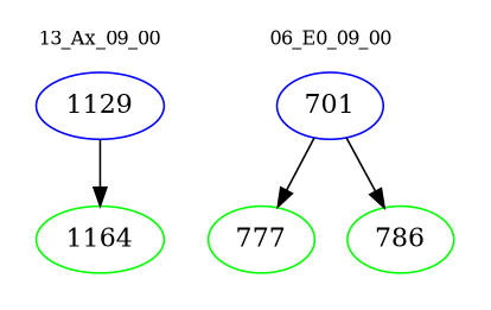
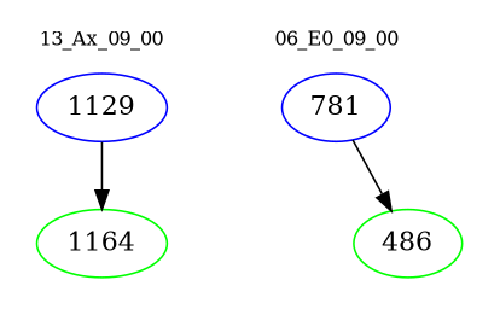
  digraph {
    node [color=green]
    edge [color=black]
    n1 [color=blue label=1129]
    n2 [label=1164]
-   n3 [color=blue label=701]
-   n4 [label=777]
-   n5 [label=786]
+   n3 [color=blue label=781]
+   n5 [label=486]
    subgraph cluster_1 {
      color=white
      fontsize=10
      label="13_Ax_09_00"
      n1
      n2
    }
    subgraph cluster_2 {
      color=white
      fontsize=10
      label="06_E0_09_00"
      n3
-     n4
      n5
    }
    n1 -> n2
-   n3 -> n4
    n3 -> n5
  }
